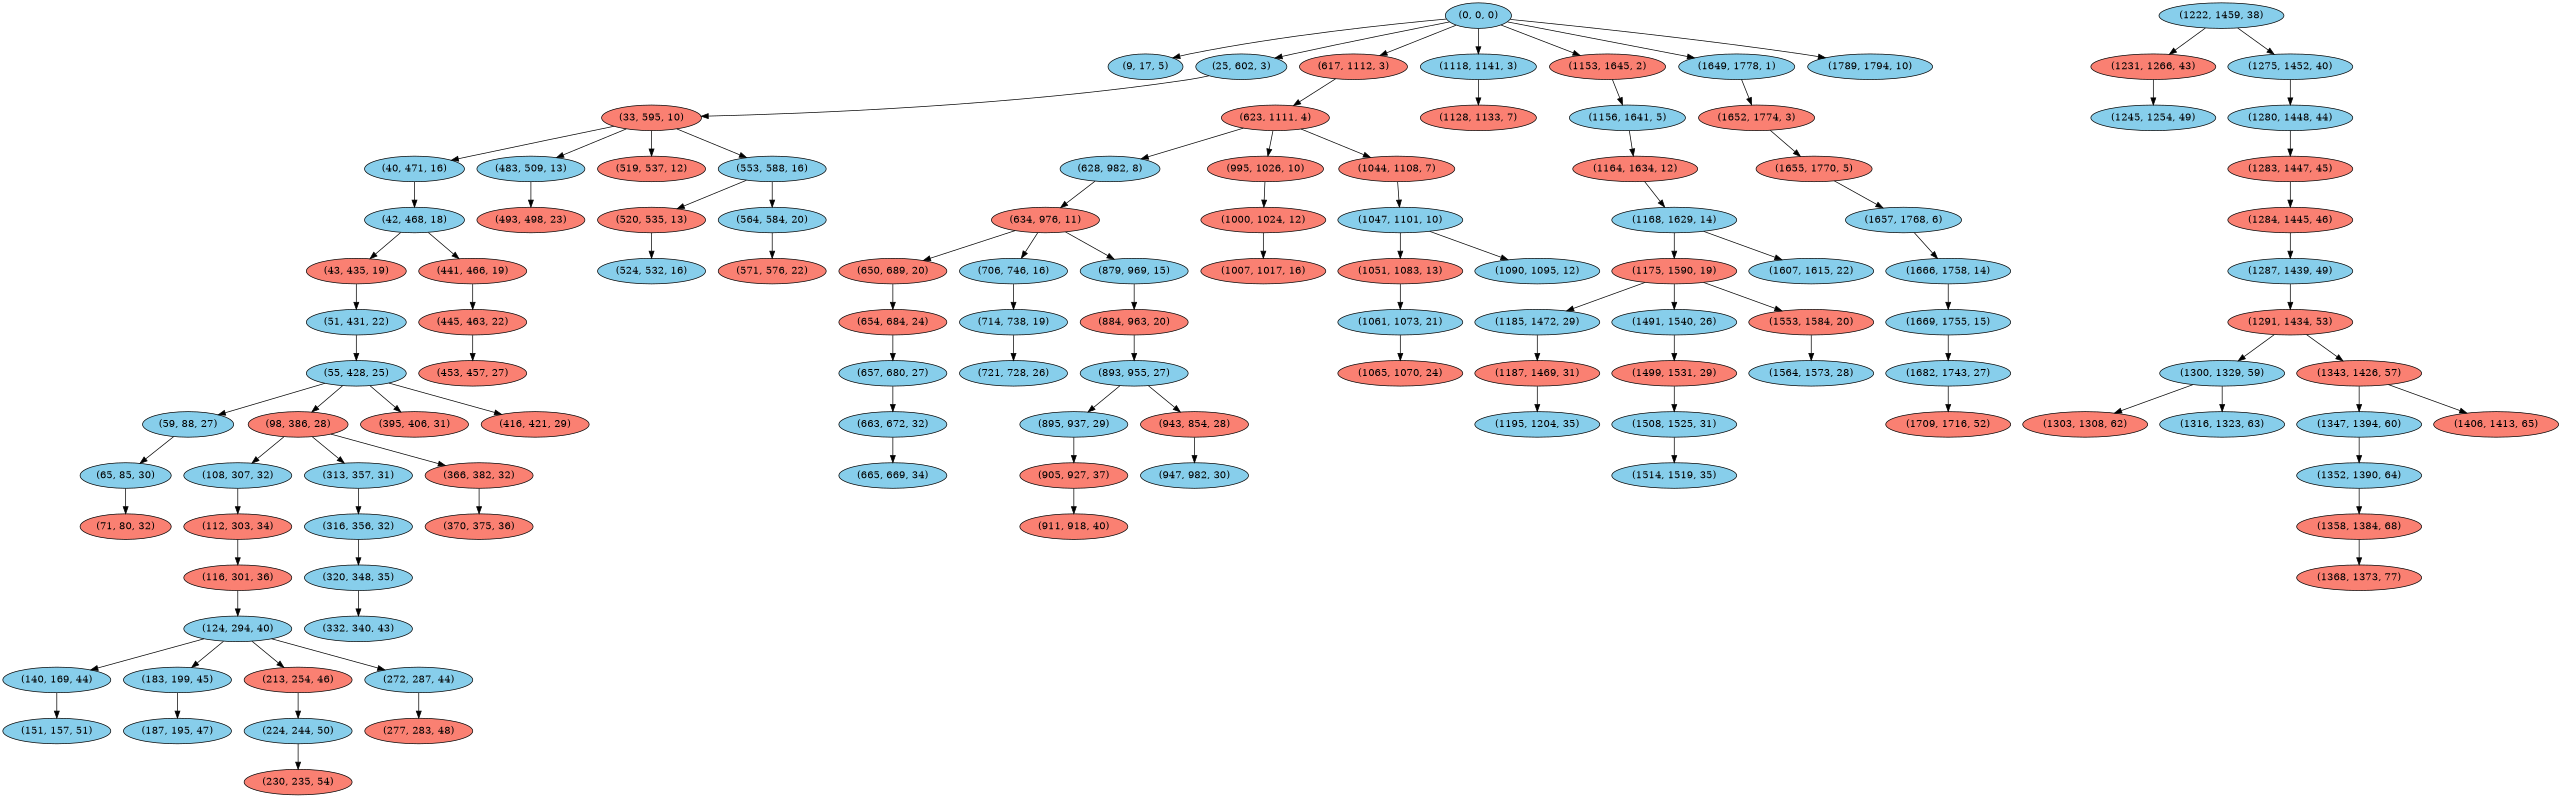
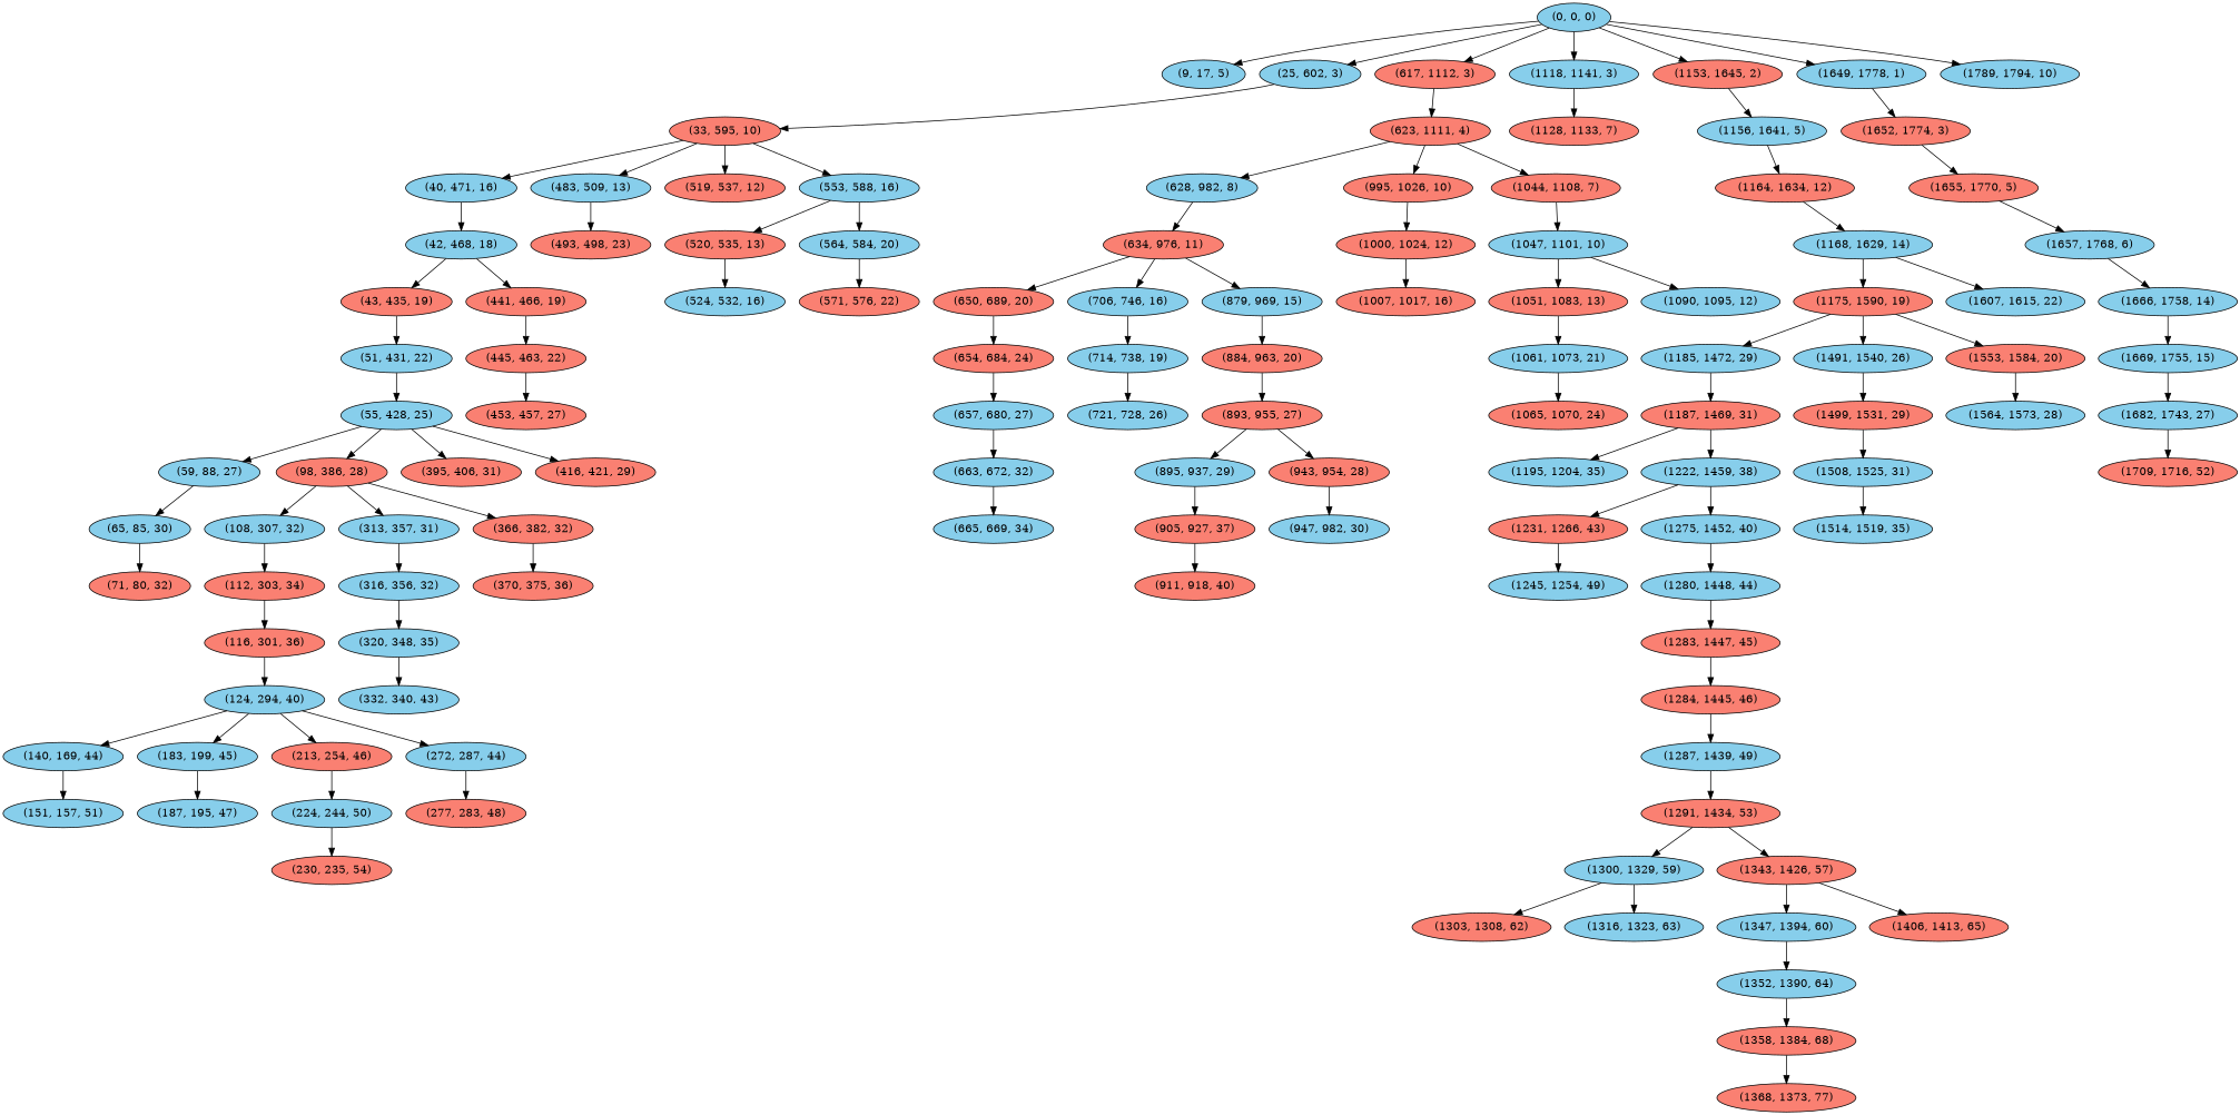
  digraph {
    node [fillcolor=skyblue style=filled]
    "(0, 0, 0)"
    "(9, 17, 5)"
    "(25, 602, 3)"
    "(617, 1112, 3)" [fillcolor=salmon]
    "(1118, 1141, 3)"
    "(1153, 1645, 2)" [fillcolor=salmon]
    "(1649, 1778, 1)"
    "(1789, 1794, 10)"
    "(33, 595, 10)" [fillcolor=salmon]
    "(623, 1111, 4)" [fillcolor=salmon]
    "(1128, 1133, 7)" [fillcolor=salmon]
    "(1156, 1641, 5)"
    "(1652, 1774, 3)" [fillcolor=salmon]
    "(40, 471, 16)"
    "(483, 509, 13)"
    "(519, 537, 12)" [fillcolor=salmon]
    "(553, 588, 16)"
    "(42, 468, 18)"
    "(493, 498, 23)" [fillcolor=salmon]
    "(520, 535, 13)" [fillcolor=salmon]
    "(564, 584, 20)"
    "(43, 435, 19)" [fillcolor=salmon]
    "(441, 466, 19)" [fillcolor=salmon]
    "(51, 431, 22)"
    "(445, 463, 22)" [fillcolor=salmon]
    "(55, 428, 25)"
    "(59, 88, 27)"
    "(98, 386, 28)" [fillcolor=salmon]
    "(395, 406, 31)" [fillcolor=salmon]
    "(416, 421, 29)" [fillcolor=salmon]
    "(65, 85, 30)"
    "(108, 307, 32)"
    "(313, 357, 31)"
    "(366, 382, 32)" [fillcolor=salmon]
    "(71, 80, 32)" [fillcolor=salmon]
    "(112, 303, 34)" [fillcolor=salmon]
    "(316, 356, 32)"
    "(370, 375, 36)" [fillcolor=salmon]
    "(116, 301, 36)" [fillcolor=salmon]
    "(124, 294, 40)"
    "(140, 169, 44)"
    "(183, 199, 45)"
    "(213, 254, 46)" [fillcolor=salmon]
    "(272, 287, 44)"
    "(151, 157, 51)"
    "(187, 195, 47)"
    "(224, 244, 50)"
    "(277, 283, 48)" [fillcolor=salmon]
    "(230, 235, 54)" [fillcolor=salmon]
    "(320, 348, 35)"
    "(332, 340, 43)"
    "(453, 457, 27)" [fillcolor=salmon]
    "(524, 532, 16)"
    "(571, 576, 22)" [fillcolor=salmon]
    "(628, 982, 8)"
    "(995, 1026, 10)" [fillcolor=salmon]
    "(1044, 1108, 7)" [fillcolor=salmon]
    "(634, 976, 11)" [fillcolor=salmon]
    "(1000, 1024, 12)" [fillcolor=salmon]
    "(1047, 1101, 10)"
    "(650, 689, 20)" [fillcolor=salmon]
    "(706, 746, 16)"
    "(879, 969, 15)"
    "(654, 684, 24)" [fillcolor=salmon]
    "(714, 738, 19)"
    "(884, 963, 20)" [fillcolor=salmon]
    "(657, 680, 27)"
    "(663, 672, 32)"
    "(665, 669, 34)"
    "(721, 728, 26)"
-   "(893, 955, 27)"
+   "(893, 955, 27)" [fillcolor=salmon]
    "(895, 937, 29)"
-   "(943, 954, 28)" [fillcolor=salmon label="(943, 854, 28)"]
+   "(943, 954, 28)" [fillcolor=salmon]
    "(905, 927, 37)" [fillcolor=salmon]
    n75 [label="(947, 982, 30)"]
    "(911, 918, 40)" [fillcolor=salmon]
    "(1007, 1017, 16)" [fillcolor=salmon]
    "(1051, 1083, 13)" [fillcolor=salmon]
    "(1090, 1095, 12)"
    "(1061, 1073, 21)"
    "(1065, 1070, 24)" [fillcolor=salmon]
    "(1164, 1634, 12)" [fillcolor=salmon]
    "(1168, 1629, 14)"
    "(1175, 1590, 19)" [fillcolor=salmon]
    "(1607, 1615, 22)"
    "(1185, 1472, 29)"
    "(1491, 1540, 26)"
    "(1553, 1584, 20)" [fillcolor=salmon]
    "(1187, 1469, 31)" [fillcolor=salmon]
    "(1499, 1531, 29)" [fillcolor=salmon]
    "(1564, 1573, 28)"
    "(1195, 1204, 35)"
    "(1222, 1459, 38)"
    "(1231, 1266, 43)" [fillcolor=salmon]
    "(1275, 1452, 40)"
    "(1245, 1254, 49)"
    "(1280, 1448, 44)"
    "(1283, 1447, 45)" [fillcolor=salmon]
    "(1284, 1445, 46)" [fillcolor=salmon]
    "(1287, 1439, 49)"
    "(1291, 1434, 53)" [fillcolor=salmon]
    "(1300, 1329, 59)"
    "(1343, 1426, 57)" [fillcolor=salmon]
    "(1303, 1308, 62)" [fillcolor=salmon]
    "(1316, 1323, 63)"
    "(1347, 1394, 60)"
    "(1406, 1413, 65)" [fillcolor=salmon]
    "(1352, 1390, 64)"
    "(1358, 1384, 68)" [fillcolor=salmon]
    "(1368, 1373, 77)" [fillcolor=salmon]
    "(1508, 1525, 31)"
    "(1514, 1519, 35)"
    "(1655, 1770, 5)" [fillcolor=salmon]
    "(1657, 1768, 6)"
    "(1666, 1758, 14)"
    "(1669, 1755, 15)"
    "(1682, 1743, 27)"
    "(1709, 1716, 52)" [fillcolor=salmon]
    "(0, 0, 0)" -> "(9, 17, 5)"
    "(0, 0, 0)" -> "(25, 602, 3)"
    "(0, 0, 0)" -> "(617, 1112, 3)"
    "(0, 0, 0)" -> "(1118, 1141, 3)"
    "(0, 0, 0)" -> "(1153, 1645, 2)"
    "(0, 0, 0)" -> "(1649, 1778, 1)"
    "(0, 0, 0)" -> "(1789, 1794, 10)"
    "(25, 602, 3)" -> "(33, 595, 10)"
    "(617, 1112, 3)" -> "(623, 1111, 4)"
    "(1118, 1141, 3)" -> "(1128, 1133, 7)"
    "(1153, 1645, 2)" -> "(1156, 1641, 5)"
    "(1649, 1778, 1)" -> "(1652, 1774, 3)"
    "(33, 595, 10)" -> "(40, 471, 16)"
    "(33, 595, 10)" -> "(483, 509, 13)"
    "(33, 595, 10)" -> "(519, 537, 12)"
    "(33, 595, 10)" -> "(553, 588, 16)"
    "(623, 1111, 4)" -> "(628, 982, 8)"
    "(623, 1111, 4)" -> "(995, 1026, 10)"
    "(623, 1111, 4)" -> "(1044, 1108, 7)"
    "(1156, 1641, 5)" -> "(1164, 1634, 12)"
    "(1652, 1774, 3)" -> "(1655, 1770, 5)"
    "(40, 471, 16)" -> "(42, 468, 18)"
    "(483, 509, 13)" -> "(493, 498, 23)"
    "(553, 588, 16)" -> "(520, 535, 13)"
    "(553, 588, 16)" -> "(564, 584, 20)"
    "(42, 468, 18)" -> "(43, 435, 19)"
    "(42, 468, 18)" -> "(441, 466, 19)"
    "(520, 535, 13)" -> "(524, 532, 16)"
    "(564, 584, 20)" -> "(571, 576, 22)"
    "(43, 435, 19)" -> "(51, 431, 22)"
    "(441, 466, 19)" -> "(445, 463, 22)"
    "(51, 431, 22)" -> "(55, 428, 25)"
    "(445, 463, 22)" -> "(453, 457, 27)"
    "(55, 428, 25)" -> "(59, 88, 27)"
    "(55, 428, 25)" -> "(98, 386, 28)"
    "(55, 428, 25)" -> "(395, 406, 31)"
    "(55, 428, 25)" -> "(416, 421, 29)"
    "(59, 88, 27)" -> "(65, 85, 30)"
    "(98, 386, 28)" -> "(108, 307, 32)"
    "(98, 386, 28)" -> "(313, 357, 31)"
    "(98, 386, 28)" -> "(366, 382, 32)"
    "(65, 85, 30)" -> "(71, 80, 32)"
    "(108, 307, 32)" -> "(112, 303, 34)"
    "(313, 357, 31)" -> "(316, 356, 32)"
    "(366, 382, 32)" -> "(370, 375, 36)"
    "(112, 303, 34)" -> "(116, 301, 36)"
    "(316, 356, 32)" -> "(320, 348, 35)"
    "(116, 301, 36)" -> "(124, 294, 40)"
    "(124, 294, 40)" -> "(140, 169, 44)"
    "(124, 294, 40)" -> "(183, 199, 45)"
    "(124, 294, 40)" -> "(213, 254, 46)"
    "(124, 294, 40)" -> "(272, 287, 44)"
    "(140, 169, 44)" -> "(151, 157, 51)"
    "(183, 199, 45)" -> "(187, 195, 47)"
    "(213, 254, 46)" -> "(224, 244, 50)"
    "(272, 287, 44)" -> "(277, 283, 48)"
    "(224, 244, 50)" -> "(230, 235, 54)"
    "(320, 348, 35)" -> "(332, 340, 43)"
    "(628, 982, 8)" -> "(634, 976, 11)"
    "(995, 1026, 10)" -> "(1000, 1024, 12)"
    "(1044, 1108, 7)" -> "(1047, 1101, 10)"
    "(634, 976, 11)" -> "(650, 689, 20)"
    "(634, 976, 11)" -> "(706, 746, 16)"
    "(634, 976, 11)" -> "(879, 969, 15)"
    "(1000, 1024, 12)" -> "(1007, 1017, 16)"
    "(1047, 1101, 10)" -> "(1051, 1083, 13)"
    "(1047, 1101, 10)" -> "(1090, 1095, 12)"
    "(650, 689, 20)" -> "(654, 684, 24)"
    "(706, 746, 16)" -> "(714, 738, 19)"
    "(879, 969, 15)" -> "(884, 963, 20)"
    "(654, 684, 24)" -> "(657, 680, 27)"
    "(714, 738, 19)" -> "(721, 728, 26)"
    "(884, 963, 20)" -> "(893, 955, 27)"
    "(657, 680, 27)" -> "(663, 672, 32)"
    "(663, 672, 32)" -> "(665, 669, 34)"
    "(893, 955, 27)" -> "(895, 937, 29)"
    "(893, 955, 27)" -> "(943, 954, 28)"
    "(895, 937, 29)" -> "(905, 927, 37)"
    "(943, 954, 28)" -> n75
    "(905, 927, 37)" -> "(911, 918, 40)"
    "(1051, 1083, 13)" -> "(1061, 1073, 21)"
    "(1061, 1073, 21)" -> "(1065, 1070, 24)"
    "(1164, 1634, 12)" -> "(1168, 1629, 14)"
    "(1168, 1629, 14)" -> "(1175, 1590, 19)"
    "(1168, 1629, 14)" -> "(1607, 1615, 22)"
    "(1175, 1590, 19)" -> "(1185, 1472, 29)"
    "(1175, 1590, 19)" -> "(1491, 1540, 26)"
    "(1175, 1590, 19)" -> "(1553, 1584, 20)"
    "(1185, 1472, 29)" -> "(1187, 1469, 31)"
    "(1491, 1540, 26)" -> "(1499, 1531, 29)"
    "(1553, 1584, 20)" -> "(1564, 1573, 28)"
    "(1187, 1469, 31)" -> "(1195, 1204, 35)"
+   "(1187, 1469, 31)" -> "(1222, 1459, 38)"
    "(1499, 1531, 29)" -> "(1508, 1525, 31)"
    "(1222, 1459, 38)" -> "(1231, 1266, 43)"
    "(1222, 1459, 38)" -> "(1275, 1452, 40)"
    "(1231, 1266, 43)" -> "(1245, 1254, 49)"
    "(1275, 1452, 40)" -> "(1280, 1448, 44)"
    "(1280, 1448, 44)" -> "(1283, 1447, 45)"
    "(1283, 1447, 45)" -> "(1284, 1445, 46)"
    "(1284, 1445, 46)" -> "(1287, 1439, 49)"
    "(1287, 1439, 49)" -> "(1291, 1434, 53)"
    "(1291, 1434, 53)" -> "(1300, 1329, 59)"
    "(1291, 1434, 53)" -> "(1343, 1426, 57)"
    "(1300, 1329, 59)" -> "(1303, 1308, 62)"
    "(1300, 1329, 59)" -> "(1316, 1323, 63)"
    "(1343, 1426, 57)" -> "(1347, 1394, 60)"
    "(1343, 1426, 57)" -> "(1406, 1413, 65)"
    "(1347, 1394, 60)" -> "(1352, 1390, 64)"
    "(1352, 1390, 64)" -> "(1358, 1384, 68)"
    "(1358, 1384, 68)" -> "(1368, 1373, 77)"
    "(1508, 1525, 31)" -> "(1514, 1519, 35)"
    "(1655, 1770, 5)" -> "(1657, 1768, 6)"
    "(1657, 1768, 6)" -> "(1666, 1758, 14)"
    "(1666, 1758, 14)" -> "(1669, 1755, 15)"
    "(1669, 1755, 15)" -> "(1682, 1743, 27)"
    "(1682, 1743, 27)" -> "(1709, 1716, 52)"
  }
